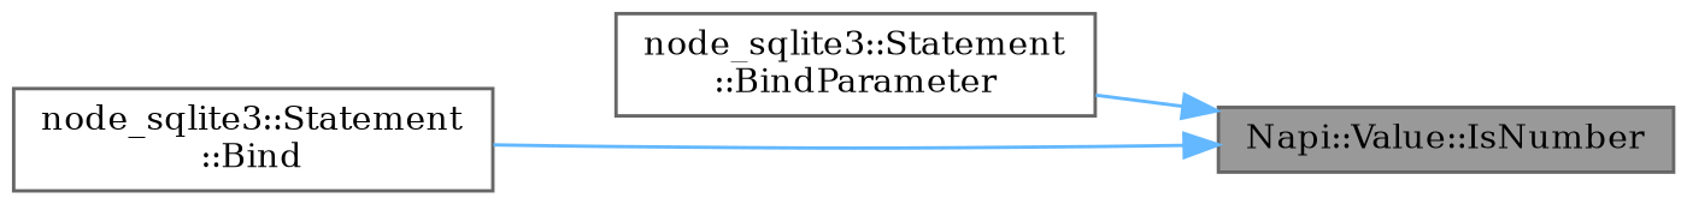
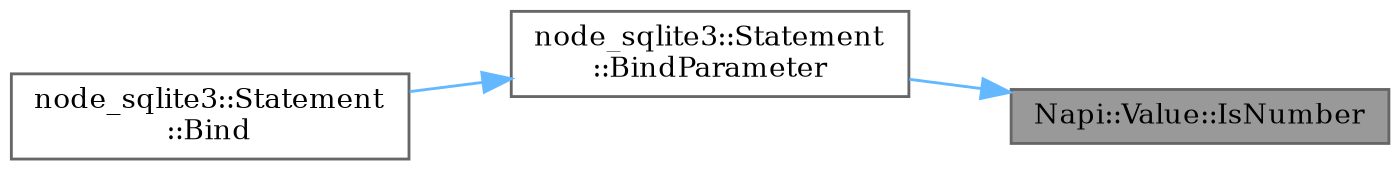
  digraph {
    fontname="DejaVu Serif"
    rankdir=RL
    node [color=grey40 fillcolor=white fontname="DejaVu Serif" fontsize=10 shape=box style=filled]
    edge [color=steelblue1 dir=back fontname="DejaVu Serif" fontsize=10 labelfontname=Helvetica labelfontsize=10 style=solid]
    n1 [color=gray40 fillcolor=grey60 fontcolor=black height=0.2 label="Napi::Value::IsNumber" width=0.4]
    n2 [height=0.2 label="node_sqlite3::Statement\l::BindParameter" width=0.4]
    n3 [height=0.2 label="node_sqlite3::Statement\l::Bind" width=0.4]
    n1 -> n2
-   n1 -> n3
+   n2 -> n3
  }
